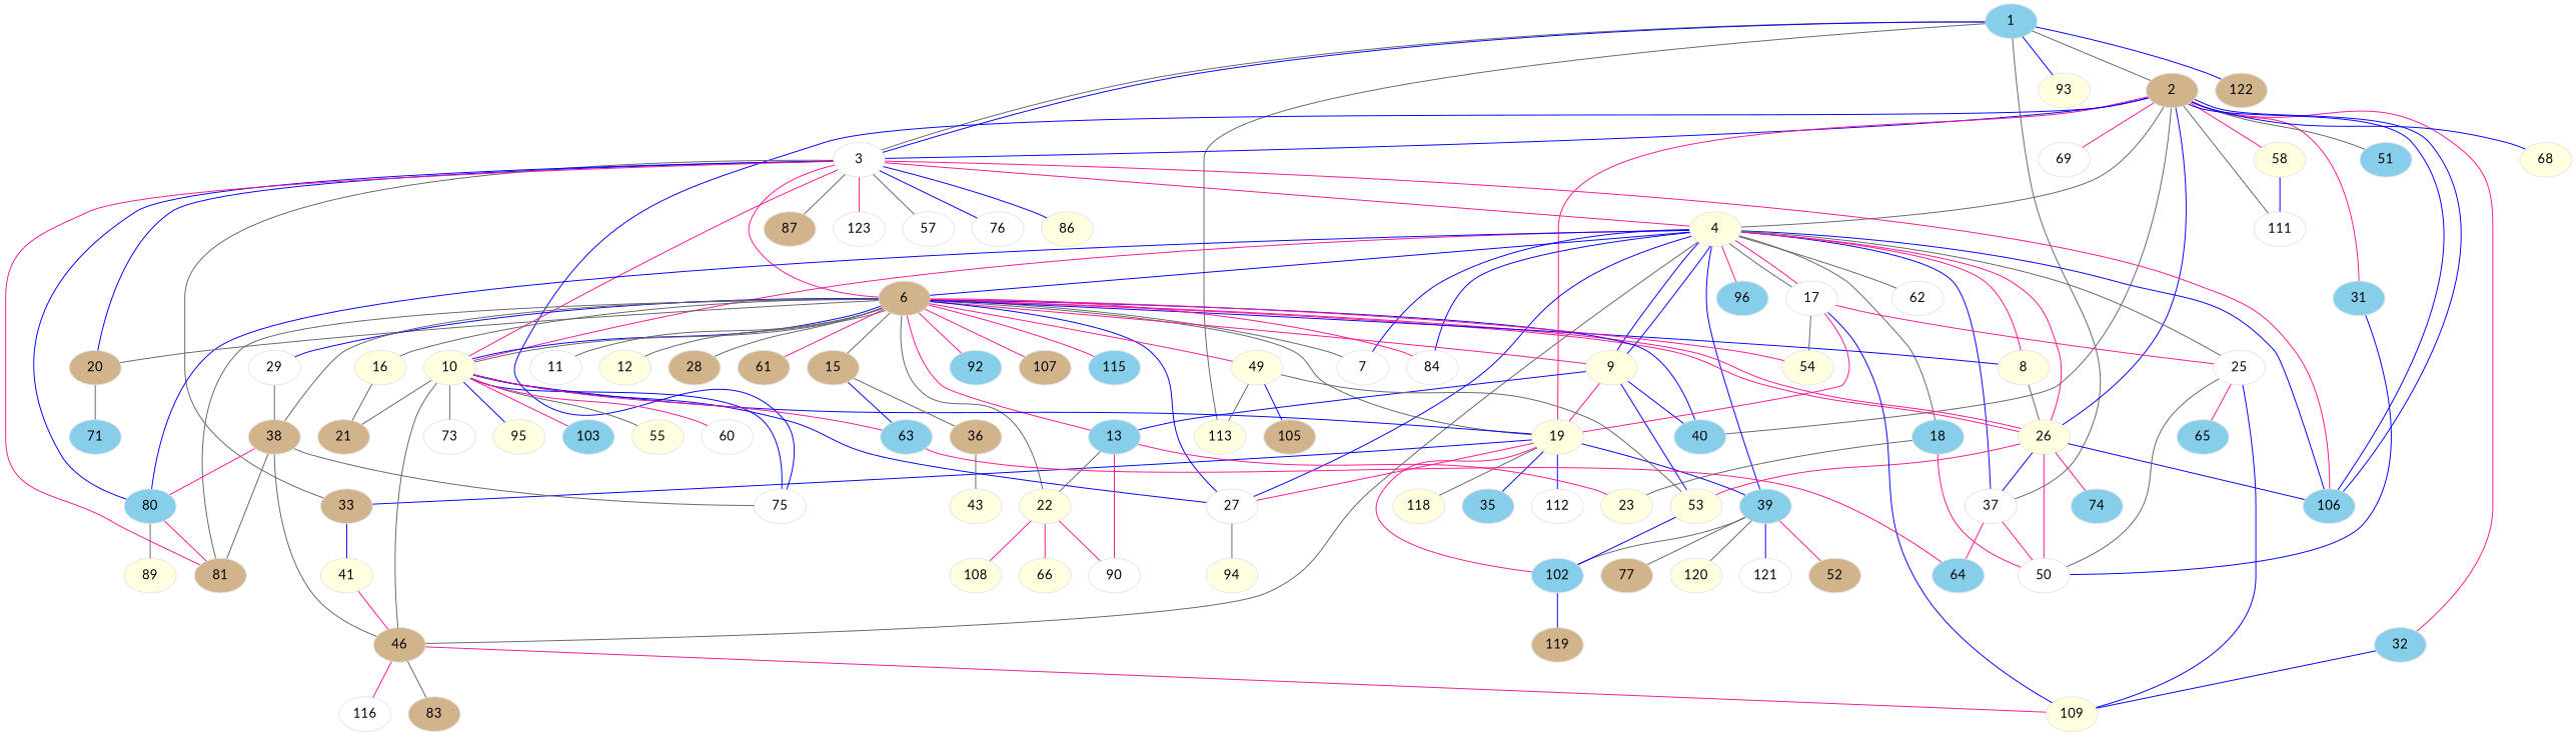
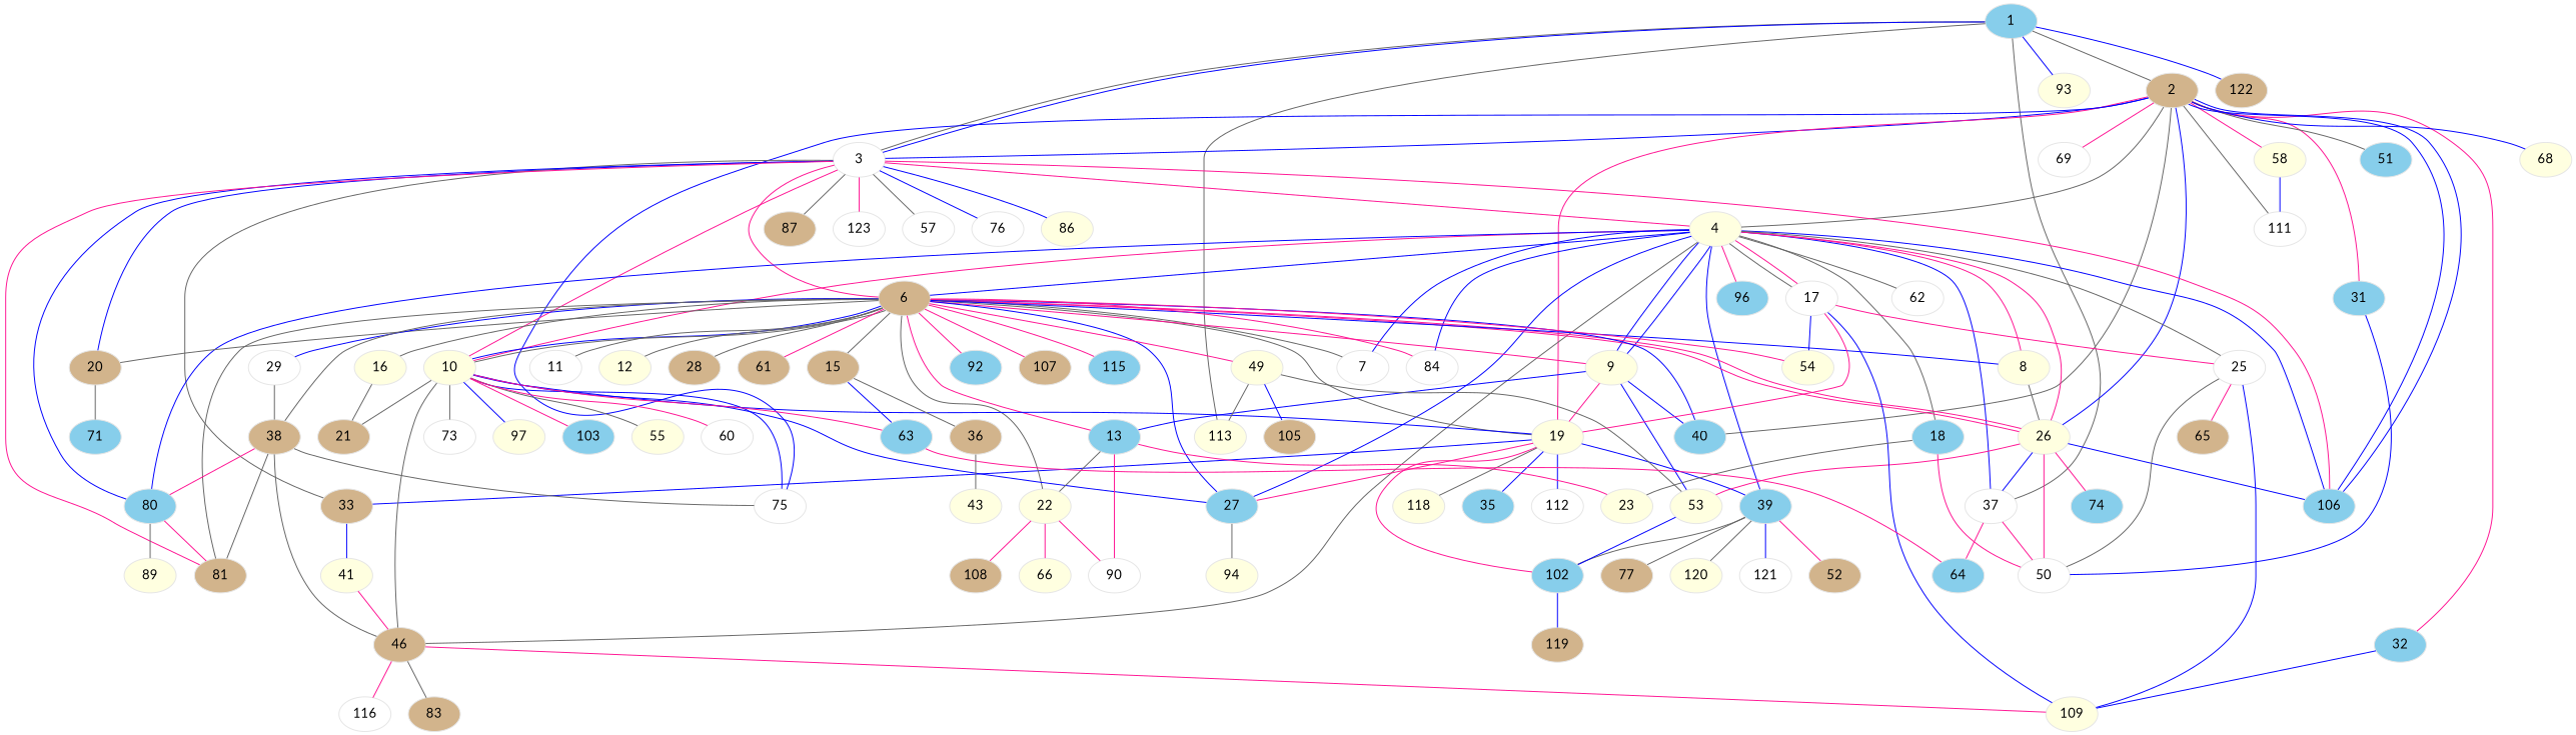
  graph {
    fontname=Lato
    node [color=gray90 fillcolor=lightyellow fontname=Lato style=filled]
    edge [color=deeppink fontname=Lato]
    1 [fillcolor=skyblue super="+44"]
    2 [fillcolor=tan super="+30"]
    3 [fillcolor=white super="+5"]
    37 [fillcolor=white super="+70"]
    93
    113
    122 [fillcolor=tan]
    4 [super="+82"]
    19 [super="+24"]
    26 [super="+79"]
    31 [fillcolor=skyblue]
    32 [fillcolor=skyblue]
    40 [fillcolor=skyblue super="+104"]
    51 [fillcolor=skyblue super="+98"]
    58
    68
    69 [fillcolor=white]
    75 [fillcolor=white]
    106 [fillcolor=skyblue super="+114"]
    111 [fillcolor=white]
    6 [fillcolor=tan super="+99"]
    10 [super="+14"]
    20 [fillcolor=tan]
    33 [fillcolor=tan super="+94"]
    57 [fillcolor=white]
    76 [fillcolor=white]
    80 [fillcolor=skyblue]
    81 [fillcolor=tan]
    86
    87 [fillcolor=tan]
    123 [fillcolor=white]
    50 [fillcolor=white super="+117"]
    64 [fillcolor=skyblue]
    7 [fillcolor=white]
    8
    9 [super="+45"]
    17 [fillcolor=white]
    18 [fillcolor=skyblue super="+101"]
    25 [fillcolor=white super="+72"]
-   27 [fillcolor=white super="+78"]
+   27 [fillcolor=skyblue super="+78"]
    39 [fillcolor=skyblue super="+85"]
    46 [fillcolor=tan super="+56"]
    62 [fillcolor=white]
    84 [fillcolor=white]
    96 [fillcolor=skyblue]
    35 [fillcolor=skyblue]
    102 [fillcolor=skyblue]
    112 [fillcolor=white]
    118
    53 [super="+91"]
    74 [fillcolor=skyblue]
    109 [super="+110"]
    11 [fillcolor=white]
    12
    13 [fillcolor=skyblue]
    15 [fillcolor=tan super="+48"]
    16
    22 [super="+59"]
    28 [fillcolor=tan super="+42"]
    29 [fillcolor=white super="+97"]
    38 [fillcolor=tan super="+47"]
    49
    54
    61 [fillcolor=tan super="+88"]
    92 [fillcolor=skyblue]
    107 [fillcolor=tan]
    115 [fillcolor=skyblue]
    21 [fillcolor=tan]
    55
    60 [fillcolor=white]
    63 [fillcolor=skyblue super="+124"]
    73 [fillcolor=white]
-   95
+   95 [label=97]
    103 [fillcolor=skyblue]
    71 [fillcolor=skyblue]
    41
    89
    23
-   65 [fillcolor=skyblue]
+   65 [fillcolor=tan]
    n80 [label=94]
    52 [fillcolor=tan]
    77 [fillcolor=tan]
    120
    121 [fillcolor=white]
    83 [fillcolor=tan]
    116 [fillcolor=white]
    90 [fillcolor=white]
    36 [fillcolor=tan super="+100"]
    66
-   108
+   108 [fillcolor=tan]
    105 [fillcolor=tan]
    43
    119 [fillcolor=tan]
    1 -- 2 [color=gray40]
    1 -- 3 [color=gray40]
    1 -- 3 [color=blue]
    1 -- 37 [color=gray40]
    1 -- 93 [color=blue]
    1 -- 113 [color=gray40]
    1 -- 122 [color=blue]
    2 -- 3 [color=blue]
    2 -- 4 [color=gray40]
    2 -- 19 [weight=2]
    2 -- 26 [color=blue]
    2 -- 31
    2 -- 32
    2 -- 40 [color=gray40]
    2 -- 51 [color=gray40]
    2 -- 58
    2 -- 68 [color=blue]
    2 -- 69
    2 -- 75 [color=blue]
    2 -- 106 [color=blue]
    2 -- 106 [color=blue]
    2 -- 111 [color=gray40]
    3 -- 4
    3 -- 106
    3 -- 6
    3 -- 10 [weight=2]
    3 -- 20 [color=blue]
    3 -- 33 [color=gray40]
    3 -- 57 [color=gray40]
    3 -- 76 [color=blue]
    3 -- 80 [color=blue]
    3 -- 81
    3 -- 86 [color=blue]
    3 -- 87 [color=gray40]
    3 -- 123
    37 -- 50
    37 -- 64
    4 -- 37 [color=blue]
    4 -- 26
    4 -- 106 [color=blue]
    4 -- 6 [color=blue]
    4 -- 10
    4 -- 80 [color=blue]
    4 -- 7 [color=blue]
    4 -- 8
    4 -- 9 [color=blue]
    4 -- 9 [color=blue]
    4 -- 17 [color=gray40]
    4 -- 17
    4 -- 18 [color=gray40]
    4 -- 25 [color=gray40]
    4 -- 27 [color=blue]
    4 -- 39 [color=blue]
    4 -- 46 [color=gray40]
    4 -- 62 [color=gray40]
    4 -- 84 [color=blue]
    4 -- 96
    19 -- 33 [color=blue]
    19 -- 27
    19 -- 39 [color=blue]
    19 -- 35 [color=blue]
    19 -- 102
    19 -- 112 [color=blue]
    19 -- 118 [color=gray40]
    26 -- 37 [color=blue]
    26 -- 106 [color=blue]
    26 -- 50
    26 -- 53
    26 -- 74
    31 -- 50 [color=blue]
    32 -- 109 [color=blue]
    58 -- 111 [color=blue]
    6 -- 19 [color=gray40]
    6 -- 26
    6 -- 26
    6 -- 40 [color=blue]
    6 -- 10 [color=blue weight=2]
    6 -- 10 [color=gray40]
    6 -- 20 [color=gray40 weight=2]
    6 -- 81 [color=gray40]
    6 -- 7 [color=gray40]
    6 -- 8 [color=blue]
    6 -- 9
    6 -- 27 [color=blue]
    6 -- 84
    6 -- 11 [color=gray40]
    6 -- 12 [color=gray40]
    6 -- 13
    6 -- 15 [color=gray40]
    6 -- 16 [color=gray40]
    6 -- 22 [color=gray40]
    6 -- 28 [color=gray40]
    6 -- 29 [color=blue]
    6 -- 38 [color=gray40]
    6 -- 49
    6 -- 54
    6 -- 61
    6 -- 92
    6 -- 107
    6 -- 115
    10 -- 19 [color=blue]
    10 -- 75 [color=blue]
    10 -- 27 [color=blue]
    10 -- 46 [color=gray40]
    10 -- 21 [color=gray40]
    10 -- 55 [color=gray40]
    10 -- 60
    10 -- 63
    10 -- 73 [color=gray40]
    10 -- 95 [color=blue]
    10 -- 103
    20 -- 71 [color=gray40]
    33 -- 41 [color=blue]
    80 -- 81
    80 -- 89 [color=gray40]
    8 -- 26 [color=gray40]
    9 -- 19
    9 -- 40 [color=blue]
    9 -- 53 [color=blue]
    9 -- 13 [color=blue]
    17 -- 19
    17 -- 25
    17 -- 109 [color=blue]
-   17 -- 54 [color=gray40]
+   17 -- 54 [color=blue]
    18 -- 50
    18 -- 23 [color=gray40]
    25 -- 50 [color=gray40]
    25 -- 109 [color=blue]
    25 -- 65
    27 -- n80 [color=gray40]
    39 -- 102 [color=gray40]
    39 -- 52
    39 -- 77 [color=gray40]
    39 -- 120 [color=gray40]
    39 -- 121 [color=blue]
    46 -- 109
    46 -- 83 [color=gray40]
    46 -- 116
    102 -- 119 [color=blue]
    53 -- 102 [color=blue]
    13 -- 22 [color=gray40]
    13 -- 23
    13 -- 90
    15 -- 63 [color=blue]
    15 -- 36 [color=gray40]
    16 -- 21 [color=gray40]
    22 -- 90
    22 -- 66
    22 -- 108
    29 -- 38 [color=gray40]
    38 -- 75 [color=gray40]
    38 -- 80
    38 -- 81 [color=gray40]
    38 -- 46 [color=gray40]
    49 -- 113 [color=gray40]
    49 -- 53 [color=gray40]
    49 -- 105 [color=blue]
    63 -- 64
    41 -- 46
    36 -- 43 [color=gray40]
  }
